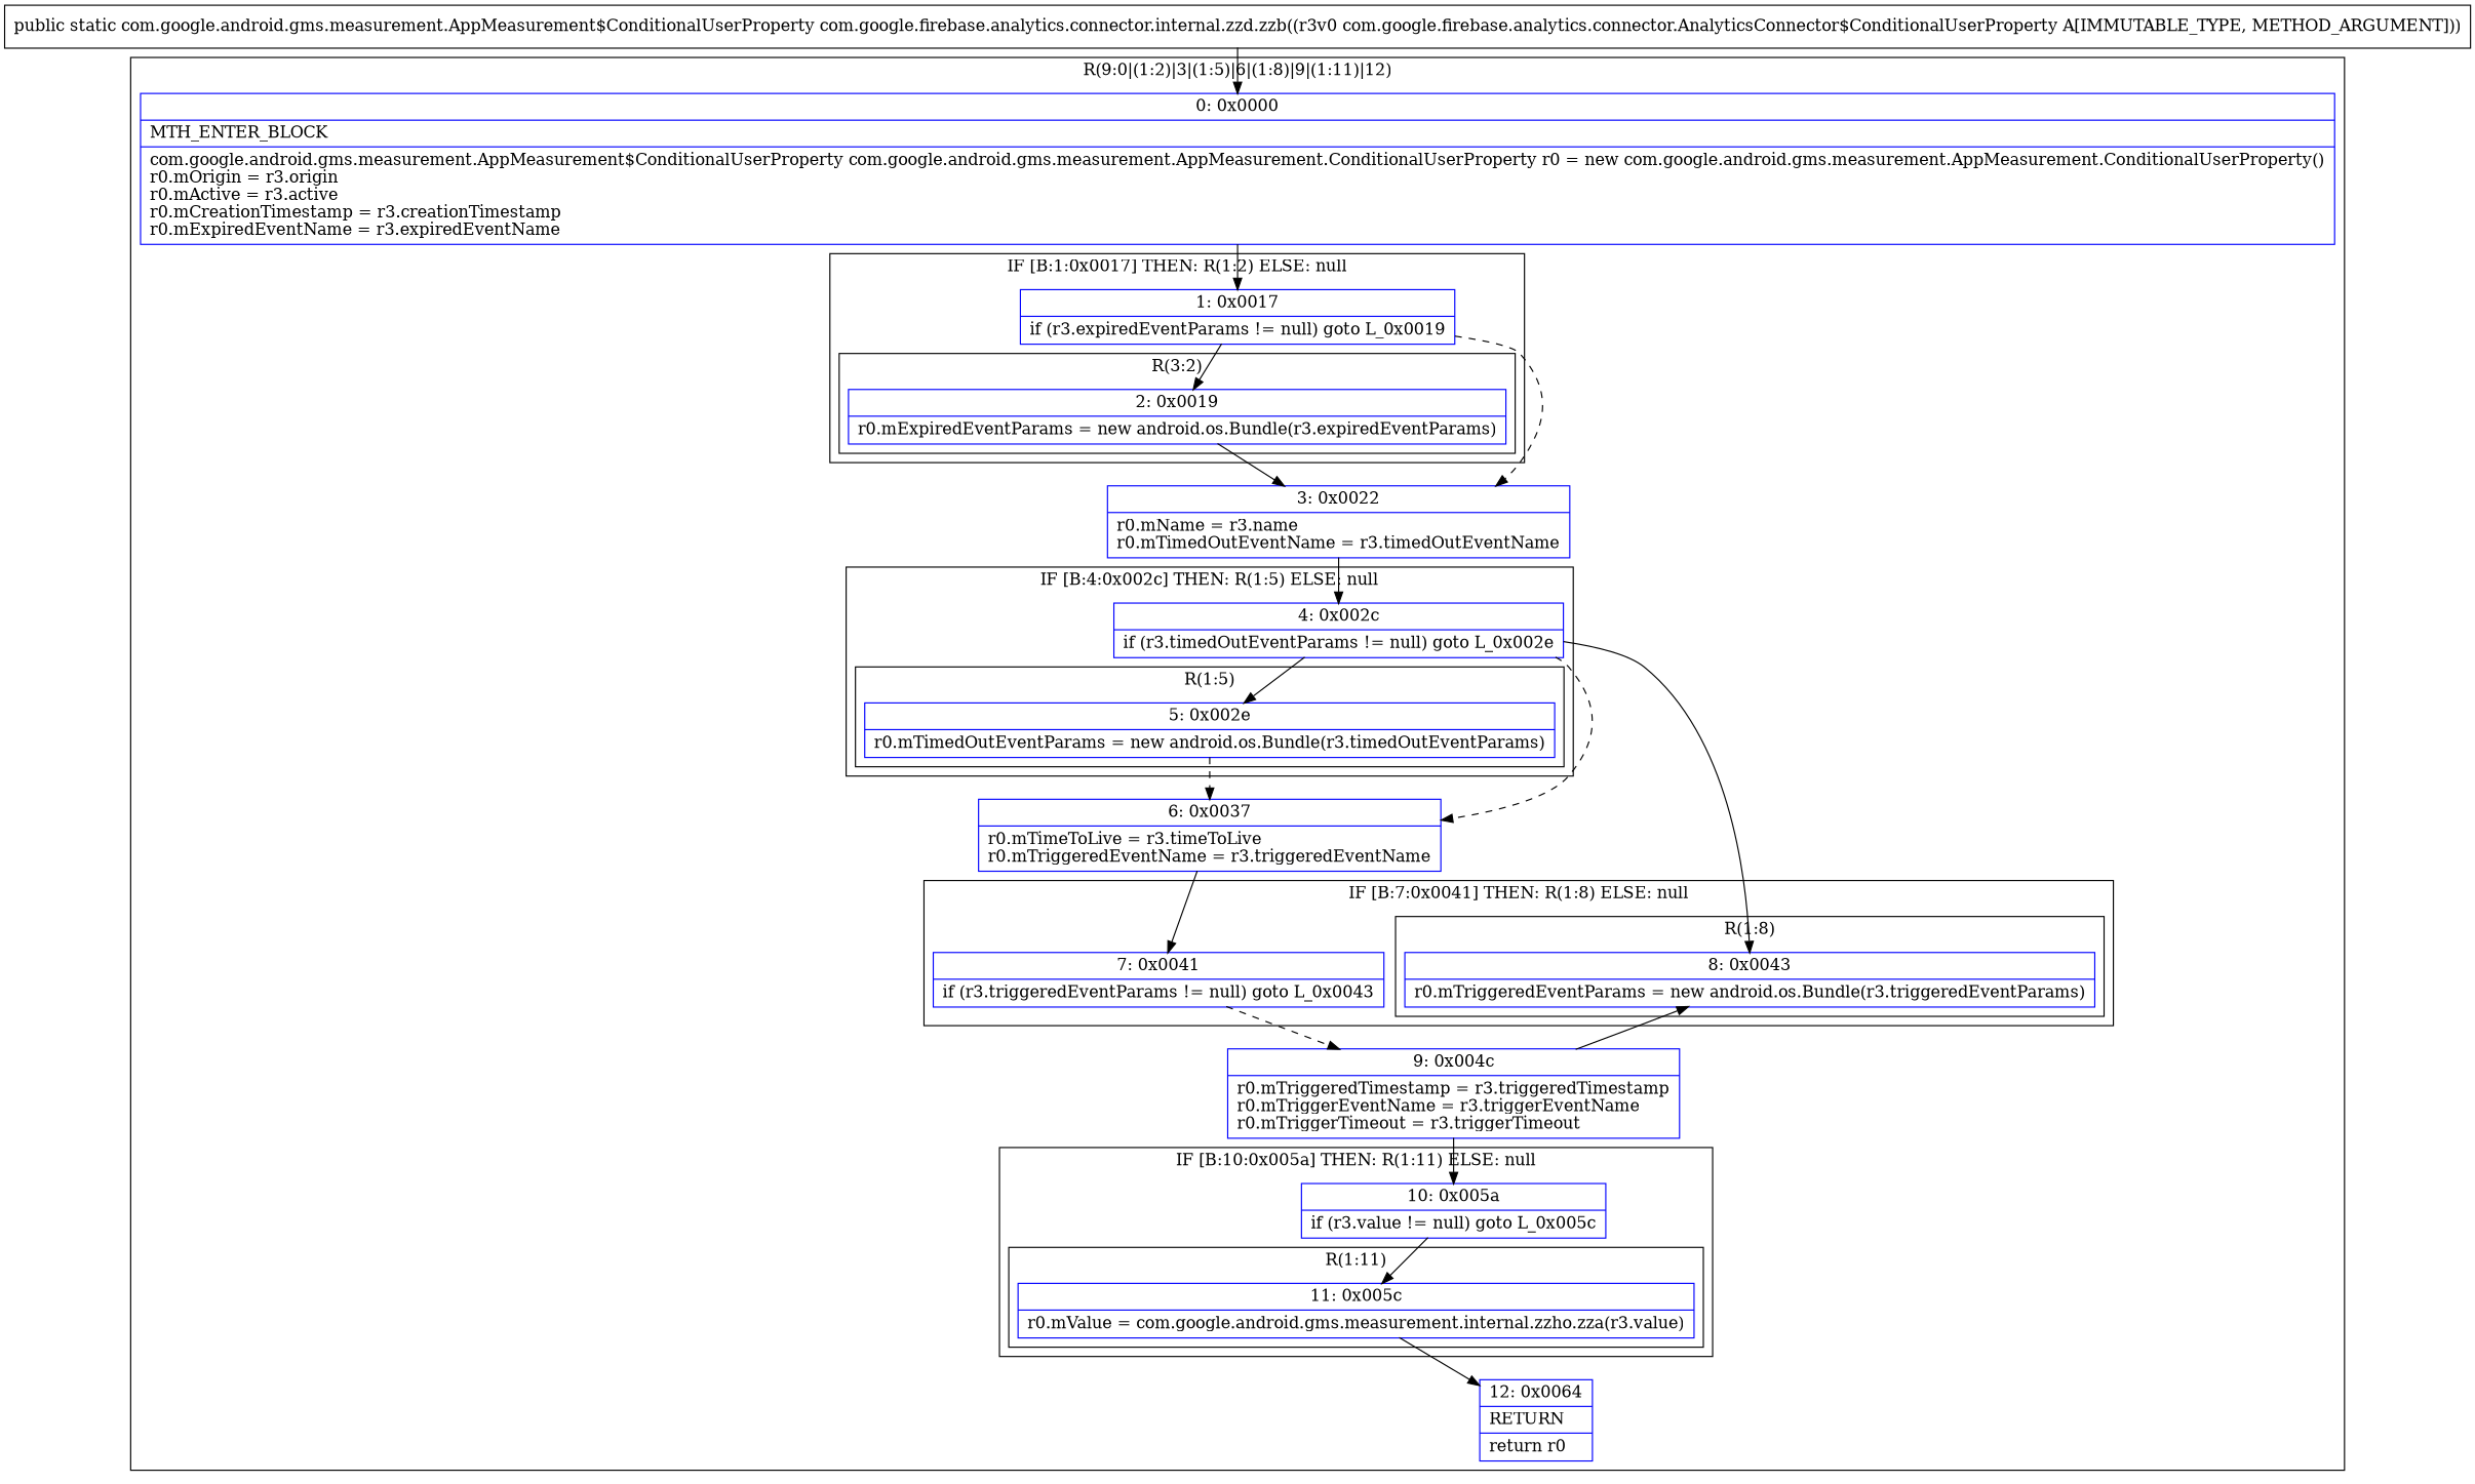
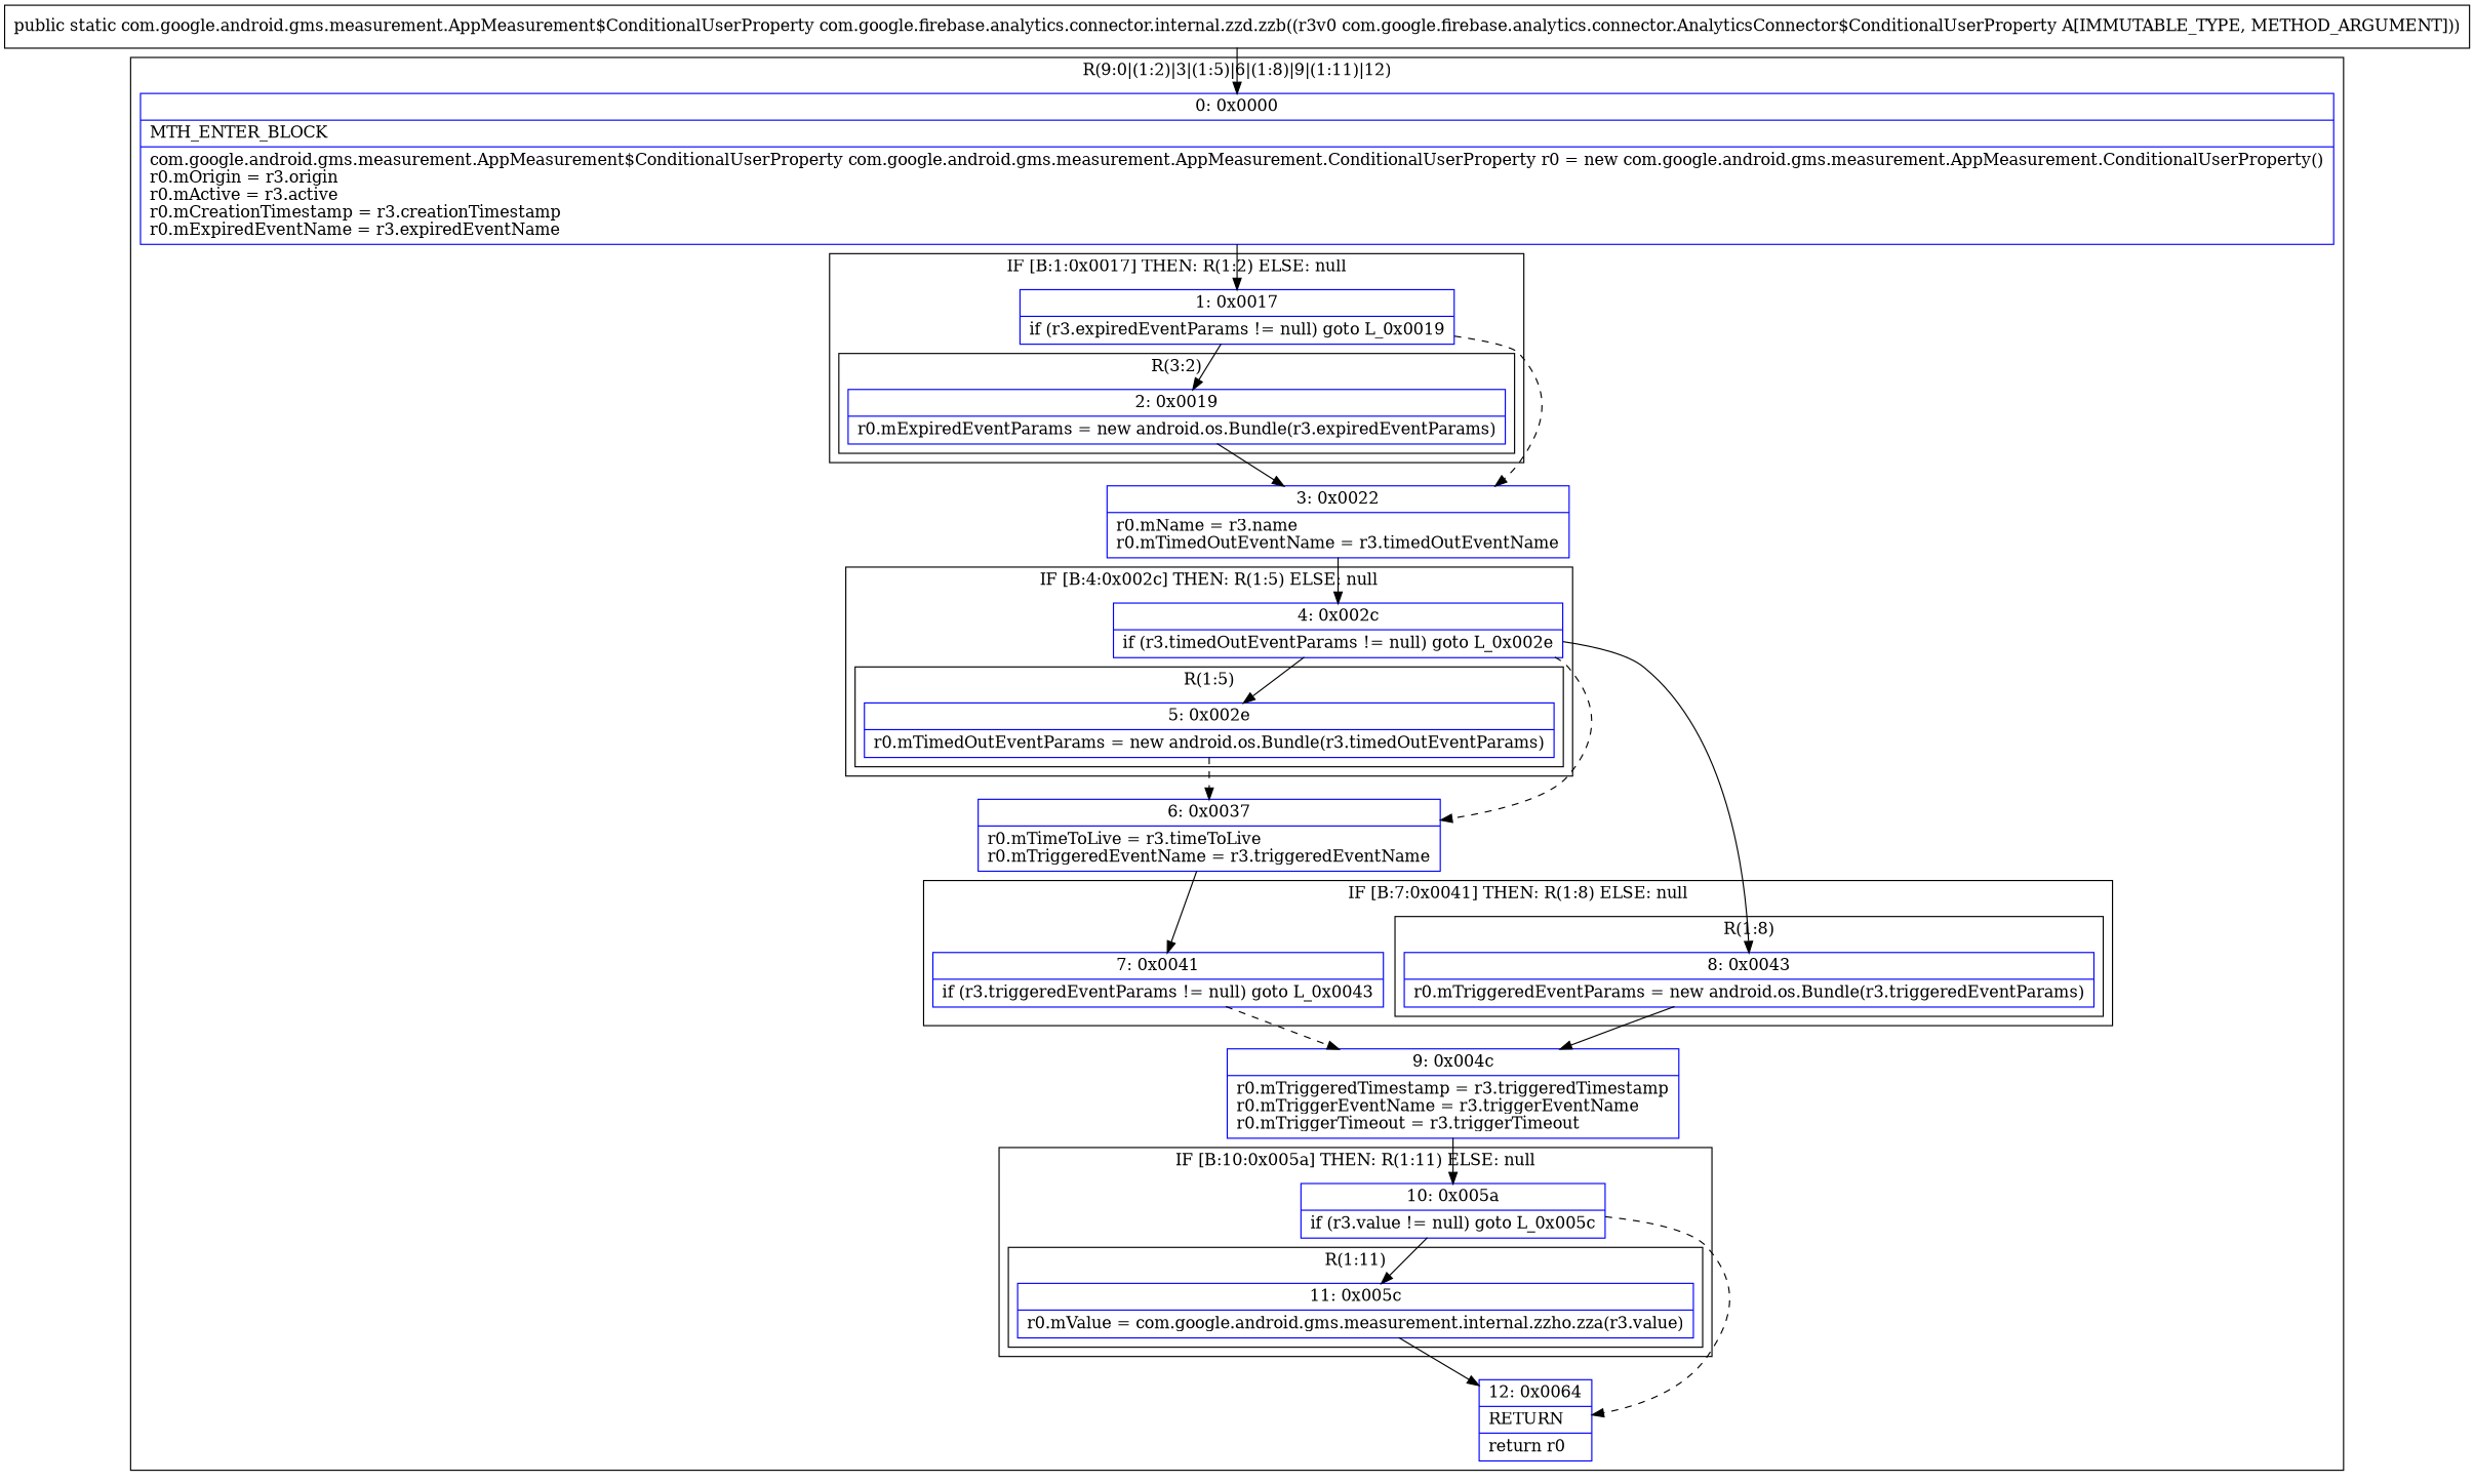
  digraph {
    node [color=blue shape=record]
    n1 [label="{2\:\ 0x0019|r0.mExpiredEventParams = new android.os.Bundle(r3.expiredEventParams)\l}"]
    n2 [label="{1\:\ 0x0017|if (r3.expiredEventParams != null) goto L_0x0019\l}"]
    n3 [label="{5\:\ 0x002e|r0.mTimedOutEventParams = new android.os.Bundle(r3.timedOutEventParams)\l}"]
    n4 [label="{4\:\ 0x002c|if (r3.timedOutEventParams != null) goto L_0x002e\l}"]
    n5 [label="{8\:\ 0x0043|r0.mTriggeredEventParams = new android.os.Bundle(r3.triggeredEventParams)\l}"]
    n6 [label="{7\:\ 0x0041|if (r3.triggeredEventParams != null) goto L_0x0043\l}"]
    n7 [label="{11\:\ 0x005c|r0.mValue = com.google.android.gms.measurement.internal.zzho.zza(r3.value)\l}"]
    n8 [label="{10\:\ 0x005a|if (r3.value != null) goto L_0x005c\l}"]
    n9 [label="{0\:\ 0x0000|MTH_ENTER_BLOCK\l|com.google.android.gms.measurement.AppMeasurement$ConditionalUserProperty com.google.android.gms.measurement.AppMeasurement.ConditionalUserProperty r0 = new com.google.android.gms.measurement.AppMeasurement.ConditionalUserProperty()\lr0.mOrigin = r3.origin\lr0.mActive = r3.active\lr0.mCreationTimestamp = r3.creationTimestamp\lr0.mExpiredEventName = r3.expiredEventName\l}"]
    n10 [label="{3\:\ 0x0022|r0.mName = r3.name\lr0.mTimedOutEventName = r3.timedOutEventName\l}"]
    n11 [label="{6\:\ 0x0037|r0.mTimeToLive = r3.timeToLive\lr0.mTriggeredEventName = r3.triggeredEventName\l}"]
    n12 [label="{9\:\ 0x004c|r0.mTriggeredTimestamp = r3.triggeredTimestamp\lr0.mTriggerEventName = r3.triggerEventName\lr0.mTriggerTimeout = r3.triggerTimeout\l}"]
    n13 [label="{12\:\ 0x0064|RETURN\l|return r0\l}"]
    n14 [label="{public static com.google.android.gms.measurement.AppMeasurement$ConditionalUserProperty com.google.firebase.analytics.connector.internal.zzd.zzb((r3v0 com.google.firebase.analytics.connector.AnalyticsConnector$ConditionalUserProperty A[IMMUTABLE_TYPE, METHOD_ARGUMENT])) }" color=""]
    subgraph cluster_1 {
      label="R(9:0|(1:2)|3|(1:5)|6|(1:8)|9|(1:11)|12)"
      n9
      n10
      n11
      n12
      n13
      subgraph cluster_2 {
        label="IF [B:1:0x0017] THEN: R(1:2) ELSE: null"
        n2
        subgraph cluster_3 {
          label="R(3:2)"
          n1
        }
      }
      subgraph cluster_4 {
        label="IF [B:4:0x002c] THEN: R(1:5) ELSE: null"
        n4
        subgraph cluster_5 {
          label="R(1:5)"
          n3
        }
      }
      subgraph cluster_6 {
        label="IF [B:7:0x0041] THEN: R(1:8) ELSE: null"
        n6
        subgraph cluster_7 {
          label="R(1:8)"
          n5
        }
      }
      subgraph cluster_8 {
        label="IF [B:10:0x005a] THEN: R(1:11) ELSE: null"
        n8
        subgraph cluster_9 {
          label="R(1:11)"
          n7
        }
      }
    }
    n1 -> n10
    n2 -> n1
    n2 -> n10 [style=dashed]
    n3 -> n11 [style=dashed]
    n4 -> n3
    n4 -> n5
    n4 -> n11 [style=dashed]
-   n12 -> n5
+   n5 -> n12
    n6 -> n12 [style=dashed]
    n7 -> n13
    n8 -> n7
+   n8 -> n13 [style=dashed]
    n9 -> n2
    n10 -> n4
    n11 -> n6
    n12 -> n8
    n14 -> n9
  }
